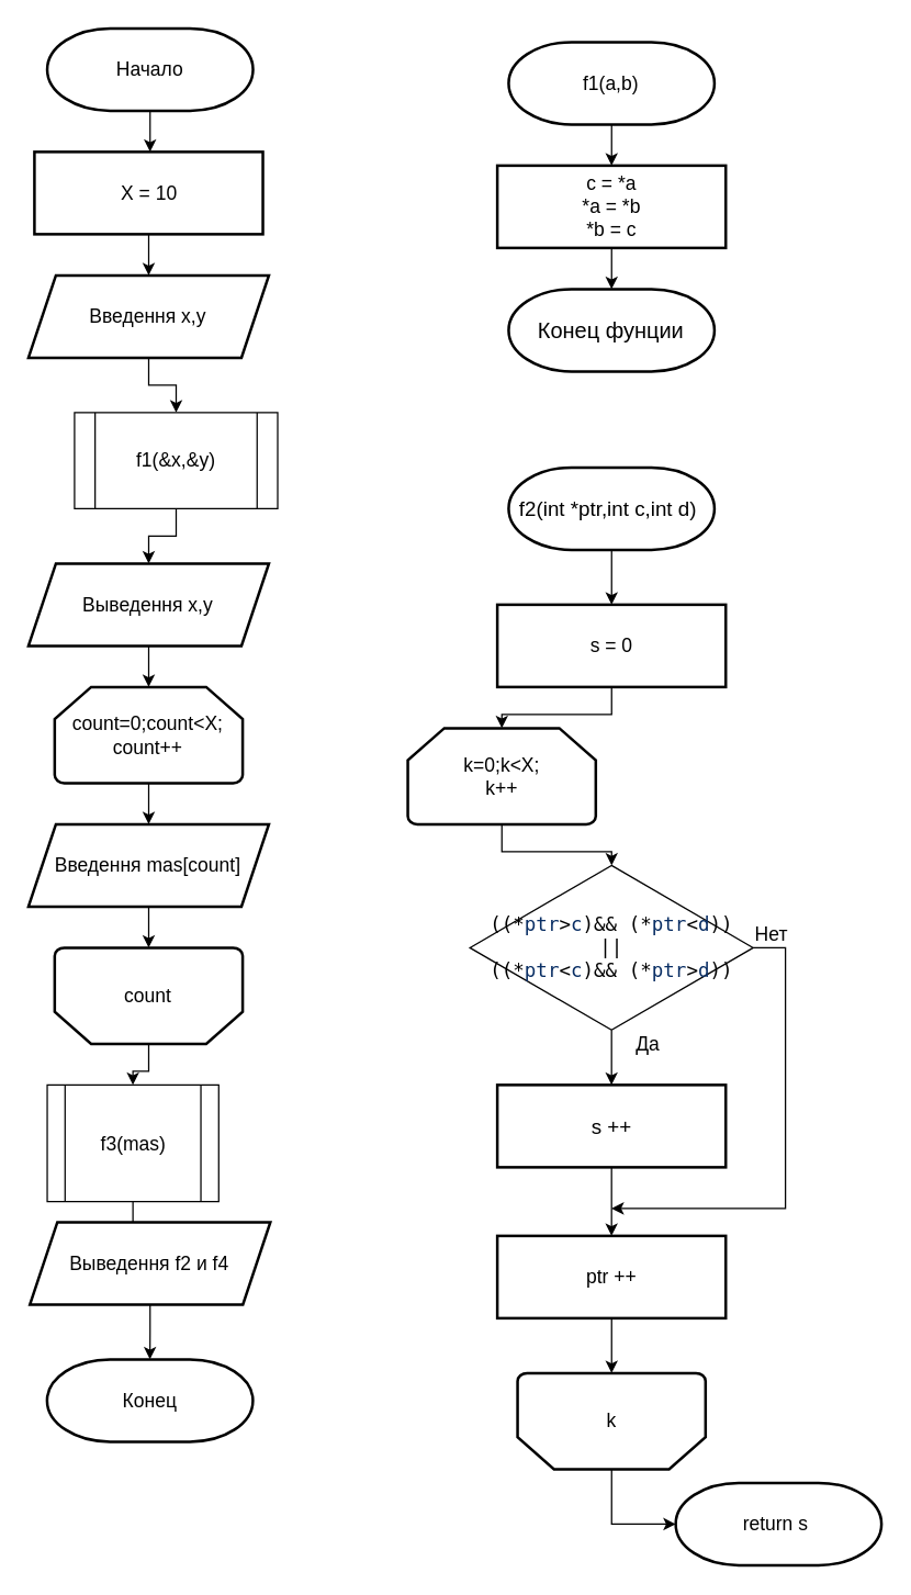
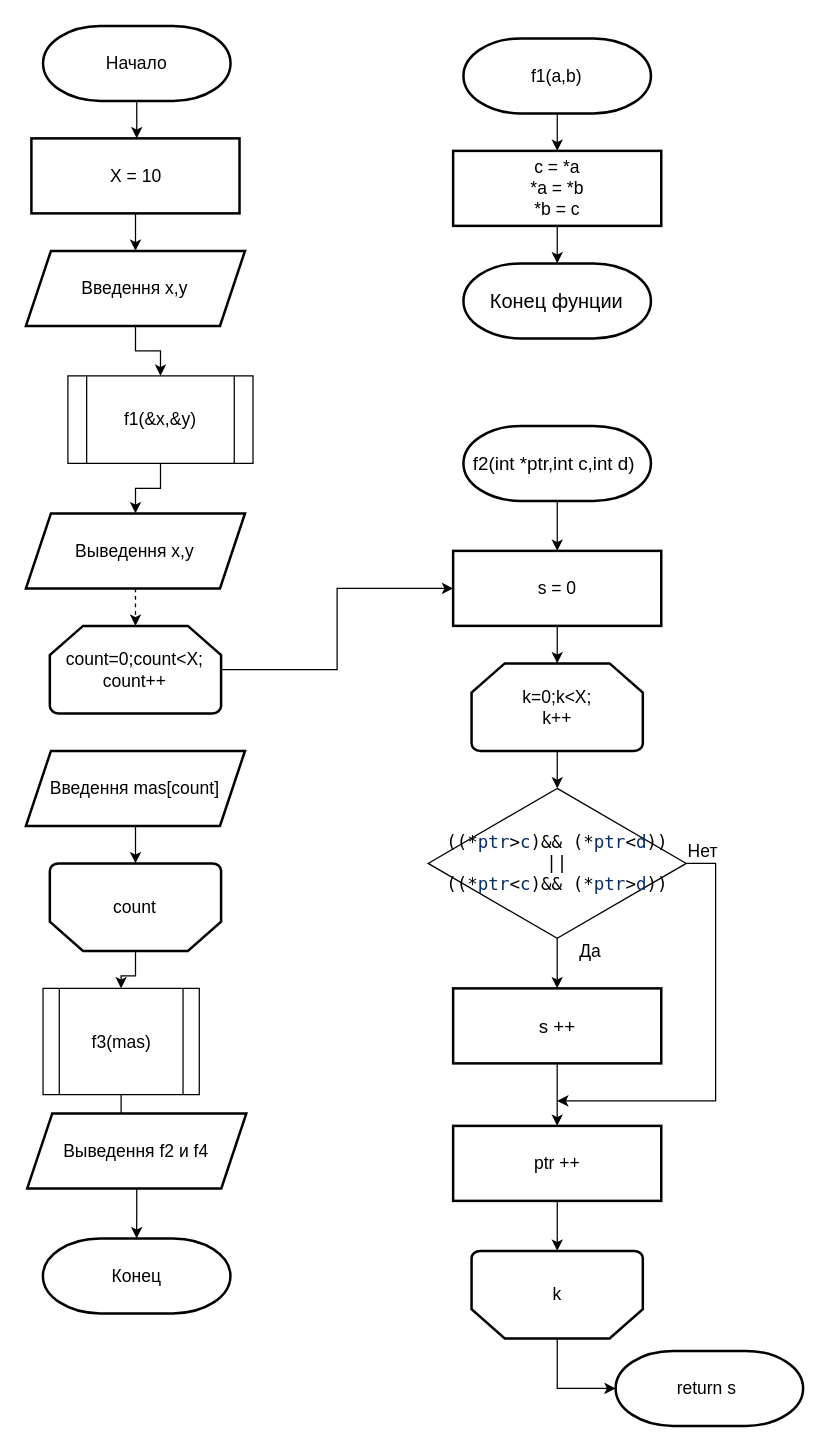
  <mxCell id="0" />
  <mxCell id="1" parent="0" />
  <mxCell id="2" value="" style="edgeStyle=orthogonalEdgeStyle;rounded=0;orthogonalLoop=1;jettySize=auto;html=1;" parent="1" source="3" edge="1"><mxGeometry relative="1" as="geometry"><mxPoint x="108.9" y="110" as="targetPoint" /></mxGeometry></mxCell>
  <mxCell id="3" value="&lt;font style=&quot;font-size: 14px&quot;&gt;Начало&lt;/font&gt;" style="strokeWidth=2;html=1;shape=mxgraph.flowchart.terminator;whiteSpace=wrap;" parent="1" vertex="1"><mxGeometry x="33.93" y="20" width="150" height="60" as="geometry" /></mxCell>
  <mxCell id="4" value="" style="edgeStyle=orthogonalEdgeStyle;rounded=0;orthogonalLoop=1;jettySize=auto;html=1;" parent="1" source="5" edge="1"><mxGeometry relative="1" as="geometry"><mxPoint x="107.9" y="200" as="targetPoint" /></mxGeometry></mxCell>
  <mxCell id="5" value="&lt;div style=&quot;font-size: 14px&quot;&gt;X = 10&lt;/div&gt;" style="whiteSpace=wrap;html=1;strokeWidth=2;align=center;" parent="1" vertex="1"><mxGeometry x="24.62" y="110" width="166.5" height="60" as="geometry" /></mxCell>
  <mxCell id="6" value="" style="edgeStyle=orthogonalEdgeStyle;rounded=0;orthogonalLoop=1;jettySize=auto;html=1;" edge="1" parent="1" source="7" target="11"><mxGeometry relative="1" as="geometry" /></mxCell>
  <mxCell id="7" value="&lt;font style=&quot;font-size: 14px&quot;&gt;Введення x,y&lt;br&gt;&lt;/font&gt;" style="shape=parallelogram;perimeter=parallelogramPerimeter;whiteSpace=wrap;html=1;fixedSize=1;strokeWidth=2;fillColor=#FFFFFF;" vertex="1" parent="1"><mxGeometry x="20.25" y="200" width="175.24" height="60" as="geometry" /></mxCell>
- <mxCell id="8" value="" style="edgeStyle=orthogonalEdgeStyle;rounded=0;orthogonalLoop=1;jettySize=auto;html=1;" edge="1" parent="1" source="9" target="13"><mxGeometry relative="1" as="geometry" /></mxCell>
+ <mxCell id="8" value="" style="edgeStyle=orthogonalEdgeStyle;rounded=0;orthogonalLoop=1;jettySize=auto;html=1;dashed=1;" edge="1" parent="1" source="9" target="13"><mxGeometry relative="1" as="geometry" /></mxCell>
  <mxCell id="9" value="&lt;font style=&quot;font-size: 14px&quot;&gt;Выведення x,y&lt;br&gt;&lt;/font&gt;" style="shape=parallelogram;perimeter=parallelogramPerimeter;whiteSpace=wrap;html=1;fixedSize=1;strokeWidth=2;fillColor=#FFFFFF;" vertex="1" parent="1"><mxGeometry x="20.25" y="410" width="175.24" height="60" as="geometry" /></mxCell>
  <mxCell id="10" value="" style="edgeStyle=orthogonalEdgeStyle;rounded=0;orthogonalLoop=1;jettySize=auto;html=1;" edge="1" parent="1" source="11" target="9"><mxGeometry relative="1" as="geometry" /></mxCell>
  <mxCell id="11" value="&lt;font style=&quot;font-size: 14px&quot;&gt;f1(&amp;amp;x,&amp;amp;y)&lt;/font&gt;" style="shape=process;whiteSpace=wrap;html=1;backgroundOutline=1;fillColor=#FFFFFF;" vertex="1" parent="1"><mxGeometry x="53.83" y="300" width="148.07" height="70" as="geometry" /></mxCell>
- <mxCell id="12" value="" style="edgeStyle=orthogonalEdgeStyle;rounded=0;orthogonalLoop=1;jettySize=auto;html=1;" edge="1" parent="1" source="13" target="15"><mxGeometry relative="1" as="geometry" /></mxCell>
+ <mxCell id="12" value="" style="edgeStyle=orthogonalEdgeStyle;rounded=0;orthogonalLoop=1;jettySize=auto;html=1;" edge="1" parent="1" source="13" target="31"><mxGeometry relative="1" as="geometry" /></mxCell>
  <mxCell id="13" value="&lt;font style=&quot;font-size: 14px&quot;&gt;count=0;count&amp;lt;X;&lt;br&gt;count++&lt;/font&gt;" style="strokeWidth=2;html=1;shape=mxgraph.flowchart.loop_limit;whiteSpace=wrap;" vertex="1" parent="1"><mxGeometry x="39.37" y="500" width="137" height="70" as="geometry" /></mxCell>
  <mxCell id="14" value="" style="edgeStyle=orthogonalEdgeStyle;rounded=0;orthogonalLoop=1;jettySize=auto;html=1;" edge="1" parent="1" source="15" target="17"><mxGeometry relative="1" as="geometry" /></mxCell>
  <mxCell id="15" value="&lt;font style=&quot;font-size: 14px&quot;&gt;Введення mas[count]&lt;/font&gt;" style="shape=parallelogram;perimeter=parallelogramPerimeter;whiteSpace=wrap;html=1;fixedSize=1;strokeWidth=2;fillColor=#FFFFFF;" vertex="1" parent="1"><mxGeometry x="20.25" y="600" width="175.24" height="60" as="geometry" /></mxCell>
  <mxCell id="16" value="" style="edgeStyle=orthogonalEdgeStyle;rounded=0;orthogonalLoop=1;jettySize=auto;html=1;" edge="1" parent="1" source="17" target="19"><mxGeometry relative="1" as="geometry" /></mxCell>
  <mxCell id="17" value="&lt;span style=&quot;font-size: 14px&quot;&gt;count&lt;/span&gt;" style="strokeWidth=2;html=1;shape=mxgraph.flowchart.loop_limit;whiteSpace=wrap;direction=west;" vertex="1" parent="1"><mxGeometry x="39.37" y="690" width="137" height="70" as="geometry" /></mxCell>
  <mxCell id="18" value="" style="edgeStyle=orthogonalEdgeStyle;rounded=0;orthogonalLoop=1;jettySize=auto;html=1;" edge="1" parent="1" source="19" target="21"><mxGeometry relative="1" as="geometry" /></mxCell>
  <mxCell id="19" value="&lt;font style=&quot;font-size: 14px&quot;&gt;f3(mas)&lt;/font&gt;" style="shape=process;whiteSpace=wrap;html=1;backgroundOutline=1;fillColor=#FFFFFF;" vertex="1" parent="1"><mxGeometry x="33.93" y="790" width="125" height="85" as="geometry" /></mxCell>
  <mxCell id="20" value="" style="edgeStyle=orthogonalEdgeStyle;rounded=0;orthogonalLoop=1;jettySize=auto;html=1;" edge="1" parent="1" source="21" target="22"><mxGeometry relative="1" as="geometry" /></mxCell>
  <mxCell id="21" value="&lt;font style=&quot;font-size: 14px&quot;&gt;Выведення f2 и f4&lt;br&gt;&lt;/font&gt;" style="shape=parallelogram;perimeter=parallelogramPerimeter;whiteSpace=wrap;html=1;fixedSize=1;strokeWidth=2;fillColor=#FFFFFF;" vertex="1" parent="1"><mxGeometry x="21.31" y="890" width="175.24" height="60" as="geometry" /></mxCell>
  <mxCell id="22" value="&lt;font style=&quot;font-size: 14px&quot;&gt;Конец&lt;/font&gt;" style="strokeWidth=2;html=1;shape=mxgraph.flowchart.terminator;whiteSpace=wrap;" vertex="1" parent="1"><mxGeometry x="33.83" y="990" width="150" height="60" as="geometry" /></mxCell>
  <mxCell id="23" value="" style="edgeStyle=orthogonalEdgeStyle;rounded=0;orthogonalLoop=1;jettySize=auto;html=1;" edge="1" parent="1" source="24" target="27"><mxGeometry relative="1" as="geometry" /></mxCell>
  <mxCell id="24" value="&lt;font style=&quot;font-size: 14px&quot;&gt;f1(a,b)&lt;/font&gt;" style="strokeWidth=2;html=1;shape=mxgraph.flowchart.terminator;whiteSpace=wrap;" vertex="1" parent="1"><mxGeometry x="370.25" y="30" width="150" height="60" as="geometry" /></mxCell>
  <mxCell id="25" value="&lt;font style=&quot;font-size: 16px&quot;&gt;Конец фунции&lt;/font&gt;" style="strokeWidth=2;html=1;shape=mxgraph.flowchart.terminator;whiteSpace=wrap;" vertex="1" parent="1"><mxGeometry x="370.25" y="210" width="150" height="60" as="geometry" /></mxCell>
  <mxCell id="26" value="" style="edgeStyle=orthogonalEdgeStyle;rounded=0;orthogonalLoop=1;jettySize=auto;html=1;" edge="1" parent="1" source="27" target="25"><mxGeometry relative="1" as="geometry" /></mxCell>
  <mxCell id="27" value="&lt;div style=&quot;font-size: 14px&quot;&gt;c = *a&lt;br&gt;*a = *b&lt;br&gt;*b = c&lt;/div&gt;" style="whiteSpace=wrap;html=1;strokeWidth=2;align=center;" vertex="1" parent="1"><mxGeometry x="362" y="120" width="166.5" height="60" as="geometry" /></mxCell>
  <mxCell id="28" value="" style="edgeStyle=orthogonalEdgeStyle;rounded=0;orthogonalLoop=1;jettySize=auto;html=1;" edge="1" parent="1" source="29" target="31"><mxGeometry relative="1" as="geometry" /></mxCell>
  <mxCell id="29" value="&lt;font style=&quot;font-size: 15px&quot;&gt;f2(int *ptr,int c,int d)&amp;nbsp;&lt;/font&gt;" style="strokeWidth=2;html=1;shape=mxgraph.flowchart.terminator;whiteSpace=wrap;" vertex="1" parent="1"><mxGeometry x="370.25" y="340" width="150" height="60" as="geometry" /></mxCell>
  <mxCell id="30" value="" style="edgeStyle=orthogonalEdgeStyle;rounded=0;orthogonalLoop=1;jettySize=auto;html=1;" edge="1" parent="1" source="31" target="33"><mxGeometry relative="1" as="geometry" /></mxCell>
  <mxCell id="31" value="&lt;span style=&quot;font-size: 14px&quot;&gt;s = 0&lt;/span&gt;" style="whiteSpace=wrap;html=1;strokeWidth=2;align=center;" vertex="1" parent="1"><mxGeometry x="362" y="440" width="166.5" height="60" as="geometry" /></mxCell>
  <mxCell id="32" value="" style="edgeStyle=orthogonalEdgeStyle;rounded=0;orthogonalLoop=1;jettySize=auto;html=1;" edge="1" parent="1" source="33" target="36"><mxGeometry relative="1" as="geometry" /></mxCell>
- <mxCell id="33" value="&lt;font style=&quot;font-size: 14px&quot;&gt;k=0;k&amp;lt;X;&lt;br&gt;k++&lt;/font&gt;" style="strokeWidth=2;html=1;shape=mxgraph.flowchart.loop_limit;whiteSpace=wrap;" vertex="1" parent="1"><mxGeometry x="296.75" y="530" width="137" height="70" as="geometry" /></mxCell>
+ <mxCell id="33" value="&lt;font style=&quot;font-size: 14px&quot;&gt;k=0;k&amp;lt;X;&lt;br&gt;k++&lt;/font&gt;" style="strokeWidth=2;html=1;shape=mxgraph.flowchart.loop_limit;whiteSpace=wrap;" vertex="1" parent="1"><mxGeometry x="376.75" y="530" width="137" height="70" as="geometry" /></mxCell>
  <mxCell id="34" value="" style="edgeStyle=orthogonalEdgeStyle;rounded=0;orthogonalLoop=1;jettySize=auto;html=1;" edge="1" parent="1" source="36" target="38"><mxGeometry relative="1" as="geometry" /></mxCell>
  <mxCell id="35" style="edgeStyle=orthogonalEdgeStyle;rounded=0;orthogonalLoop=1;jettySize=auto;html=1;" edge="1" parent="1" source="36"><mxGeometry relative="1" as="geometry"><mxPoint x="445.25" y="880" as="targetPoint" /><Array as="points"><mxPoint x="572" y="690" /><mxPoint x="572" y="880" /></Array></mxGeometry></mxCell>
  <mxCell id="36" value="&lt;pre style=&quot;margin-top: 0px ; margin-bottom: 0px ; font-size: 14px&quot;&gt;((*&lt;span style=&quot;color: #092e64&quot;&gt;ptr&lt;/span&gt;&amp;gt;&lt;span style=&quot;color: #092e64&quot;&gt;c&lt;/span&gt;)&amp;amp;&amp;amp;&lt;span style=&quot;color: #c0c0c0&quot;&gt; &lt;/span&gt;(*&lt;span style=&quot;color: #092e64&quot;&gt;ptr&lt;/span&gt;&amp;lt;&lt;span style=&quot;color: #092e64&quot;&gt;d&lt;/span&gt;))&lt;/pre&gt;&lt;pre style=&quot;margin-top: 0px ; margin-bottom: 0px ; font-size: 14px&quot;&gt;&lt;span style=&quot;color: #c0c0c0&quot;&gt; &lt;/span&gt;||&lt;span style=&quot;color: #c0c0c0&quot;&gt; &lt;/span&gt;&lt;/pre&gt;&lt;pre style=&quot;margin-top: 0px ; margin-bottom: 0px ; font-size: 14px&quot;&gt;((*&lt;span style=&quot;color: #092e64&quot;&gt;ptr&lt;/span&gt;&amp;lt;&lt;span style=&quot;color: #092e64&quot;&gt;c&lt;/span&gt;)&amp;amp;&amp;amp;&lt;span style=&quot;color: #c0c0c0&quot;&gt; &lt;/span&gt;(*&lt;span style=&quot;color: #092e64&quot;&gt;ptr&lt;/span&gt;&amp;gt;&lt;span style=&quot;color: #092e64&quot;&gt;d&lt;/span&gt;))&lt;/pre&gt;" style="rhombus;whiteSpace=wrap;html=1;fillColor=#FFFFFF;" vertex="1" parent="1"><mxGeometry x="342" y="630" width="206.5" height="120" as="geometry" /></mxCell>
  <mxCell id="37" value="" style="edgeStyle=orthogonalEdgeStyle;rounded=0;orthogonalLoop=1;jettySize=auto;html=1;" edge="1" parent="1" source="38" target="40"><mxGeometry relative="1" as="geometry" /></mxCell>
  <mxCell id="38" value="&lt;font style=&quot;font-size: 15px&quot;&gt;s ++&lt;/font&gt;" style="whiteSpace=wrap;html=1;strokeWidth=2;align=center;" vertex="1" parent="1"><mxGeometry x="362" y="790" width="166.5" height="60" as="geometry" /></mxCell>
  <mxCell id="39" value="" style="edgeStyle=orthogonalEdgeStyle;rounded=0;orthogonalLoop=1;jettySize=auto;html=1;" edge="1" parent="1" source="40" target="42"><mxGeometry relative="1" as="geometry" /></mxCell>
  <mxCell id="40" value="&lt;span style=&quot;font-size: 14px&quot;&gt;ptr ++&lt;br&gt;&lt;/span&gt;" style="whiteSpace=wrap;html=1;strokeWidth=2;align=center;" vertex="1" parent="1"><mxGeometry x="362" y="900" width="166.5" height="60" as="geometry" /></mxCell>
  <mxCell id="41" style="edgeStyle=orthogonalEdgeStyle;rounded=0;orthogonalLoop=1;jettySize=auto;html=1;entryX=0;entryY=0.5;entryDx=0;entryDy=0;entryPerimeter=0;" edge="1" parent="1" source="42" target="43"><mxGeometry relative="1" as="geometry" /></mxCell>
  <mxCell id="42" value="&lt;span style=&quot;font-size: 14px&quot;&gt;k&lt;/span&gt;" style="strokeWidth=2;html=1;shape=mxgraph.flowchart.loop_limit;whiteSpace=wrap;direction=west;" vertex="1" parent="1"><mxGeometry x="376.75" y="1000" width="137" height="70" as="geometry" /></mxCell>
  <mxCell id="43" value="&lt;font style=&quot;font-size: 14px&quot;&gt;return s&amp;nbsp;&lt;/font&gt;" style="strokeWidth=2;html=1;shape=mxgraph.flowchart.terminator;whiteSpace=wrap;" vertex="1" parent="1"><mxGeometry x="492" y="1080" width="150" height="60" as="geometry" /></mxCell>
  <mxCell id="44" value="&lt;font style=&quot;font-size: 14px&quot;&gt;Нет&lt;/font&gt;" style="text;html=1;strokeColor=none;fillColor=none;align=center;verticalAlign=middle;whiteSpace=wrap;rounded=0;" vertex="1" parent="1"><mxGeometry x="542" y="670" width="40" height="20" as="geometry" /></mxCell>
  <mxCell id="45" value="&lt;span style=&quot;font-size: 14px&quot;&gt;Да&lt;/span&gt;" style="text;html=1;strokeColor=none;fillColor=none;align=center;verticalAlign=middle;whiteSpace=wrap;rounded=0;" vertex="1" parent="1"><mxGeometry x="452" y="750" width="40" height="20" as="geometry" /></mxCell>
